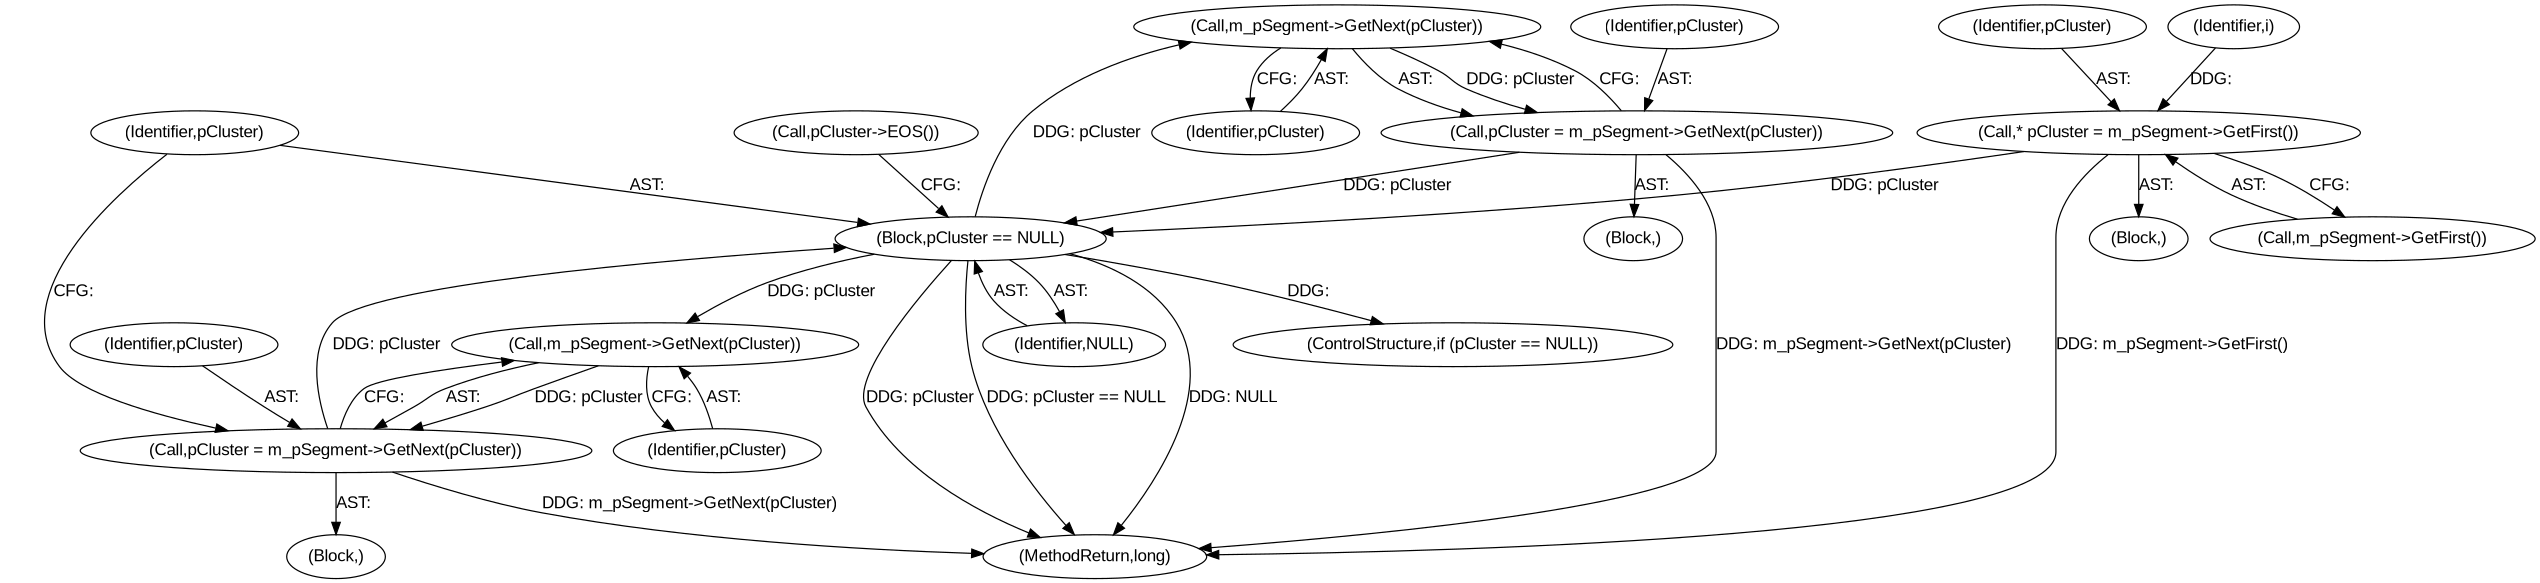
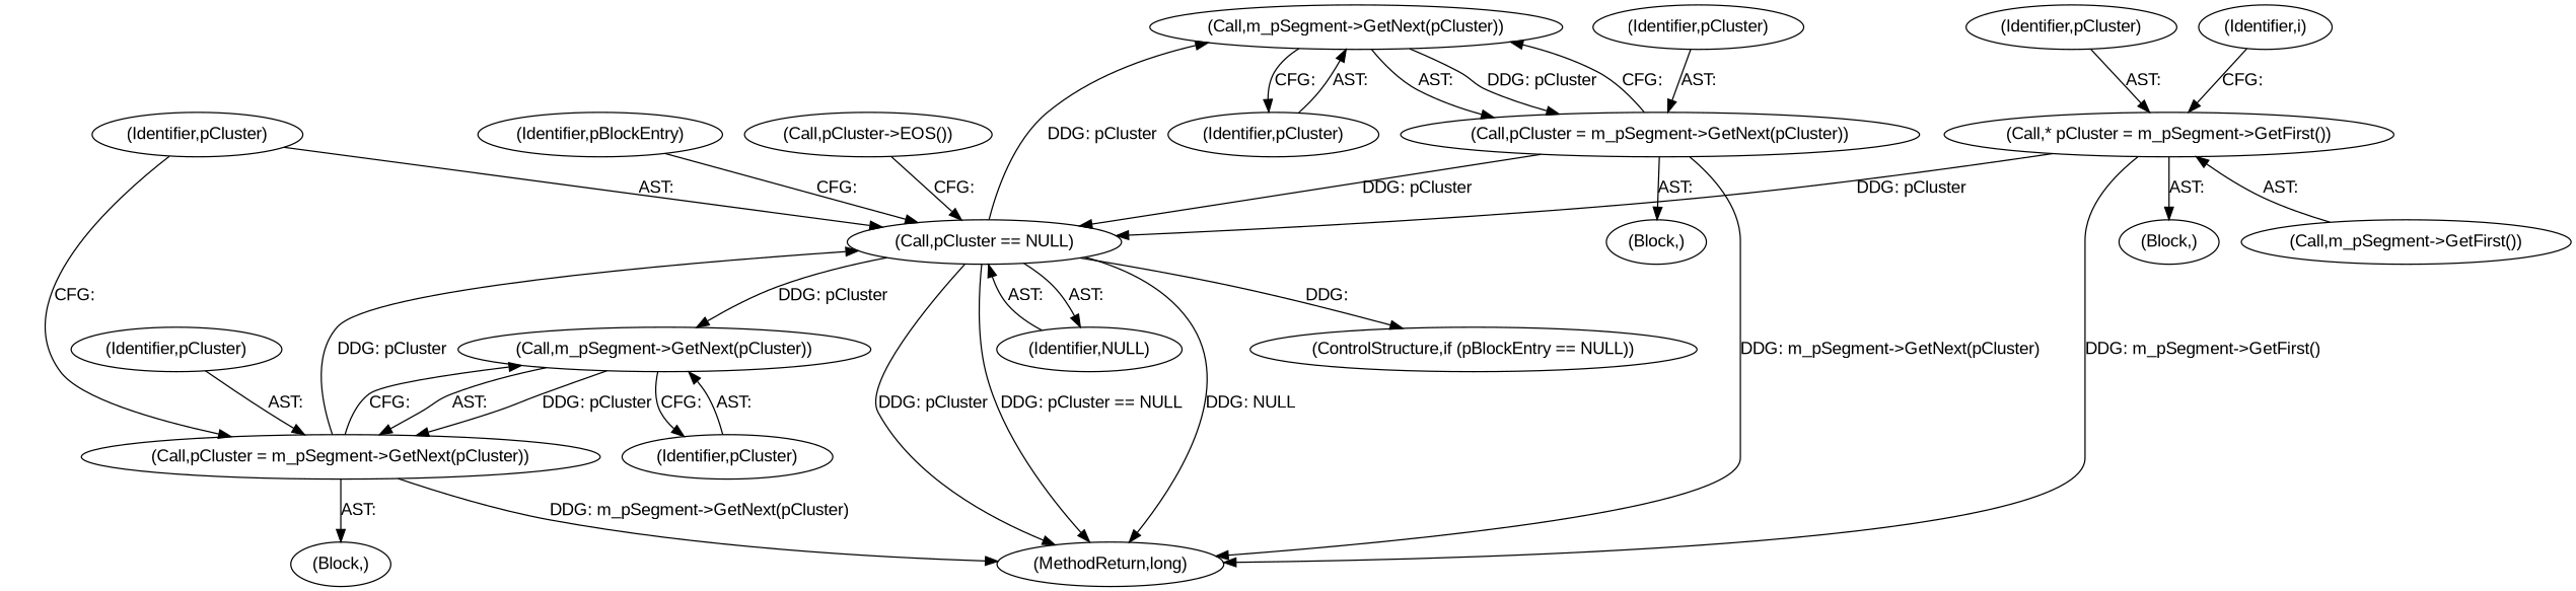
  digraph {
    fontname="Liberation Sans"
    node [fontname="Liberation Sans"]
    edge [fontname="Liberation Sans"]
    n1 [label="(Call,m_pSegment->GetNext(pCluster))"]
    n2 [label="(Call,pCluster = m_pSegment->GetNext(pCluster))"]
    n3 [label="(Identifier,pCluster)"]
-   n4 [label="(Block,pCluster == NULL)"]
+   n4 [label="(Call,pCluster == NULL)"]
    n5 [label="(MethodReturn,long)"]
    n6 [label="(Block,)"]
    n7 [label="(Call,m_pSegment->GetNext(pCluster))"]
-   n8 [label="(ControlStructure,if (pCluster == NULL))"]
+   n8 [label="(ControlStructure,if (pBlockEntry == NULL))"]
    n9 [label="(Identifier,NULL)"]
    n10 [label="(Call,pCluster = m_pSegment->GetNext(pCluster))"]
    n11 [label="(Identifier,pCluster)"]
    n12 [label="(Block,)"]
    n13 [label="(Call,* pCluster = m_pSegment->GetFirst())"]
    n14 [label="(Call,m_pSegment->GetFirst())"]
    n15 [label="(Block,)"]
    n16 [label="(Identifier,i)"]
    n17 [label="(Identifier,pCluster)"]
+   n18 [label="(Identifier,pBlockEntry)"]
    n19 [label="(Identifier,pCluster)"]
    n20 [label="(Identifier,pCluster)"]
    n21 [label="(Call,pCluster->EOS())"]
    n22 [label="(Identifier,pCluster)"]
    n1 -> n2 [label="AST: "]
    n1 -> n2 [label="DDG: pCluster"]
    n1 -> n3 [label="CFG: "]
    n2 -> n1 [label="CFG: "]
    n2 -> n4 [label="DDG: pCluster"]
    n2 -> n5 [label="DDG: m_pSegment->GetNext(pCluster)"]
    n2 -> n6 [label="AST: "]
    n3 -> n1 [label="AST: "]
    n4 -> n1 [label="DDG: pCluster"]
    n4 -> n5 [label="DDG: pCluster == NULL"]
    n4 -> n5 [label="DDG: NULL"]
    n4 -> n5 [label="DDG: pCluster"]
    n4 -> n7 [label="DDG: pCluster"]
    n4 -> n8 [label="DDG: "]
    n4 -> n9 [label="AST: "]
    n7 -> n10 [label="AST: "]
    n7 -> n10 [label="DDG: pCluster"]
    n7 -> n11 [label="CFG: "]
    n9 -> n4 [label="AST: "]
    n10 -> n4 [label="DDG: pCluster"]
    n10 -> n5 [label="DDG: m_pSegment->GetNext(pCluster)"]
    n10 -> n7 [label="CFG: "]
    n10 -> n12 [label="AST: "]
    n11 -> n7 [label="AST: "]
    n13 -> n4 [label="DDG: pCluster"]
    n13 -> n5 [label="DDG: m_pSegment->GetFirst()"]
-   n13 -> n14 [label="CFG: "]
    n13 -> n15 [label="AST: "]
    n14 -> n13 [label="AST: "]
-   n16 -> n13 [label="DDG: "]
+   n16 -> n13 [label="CFG: "]
    n17 -> n2 [label="AST: "]
+   n18 -> n4 [label="CFG: "]
    n19 -> n4 [label="AST: "]
    n19 -> n10 [label="CFG: "]
    n20 -> n13 [label="AST: "]
    n21 -> n4 [label="CFG: "]
    n22 -> n10 [label="AST: "]
  }
